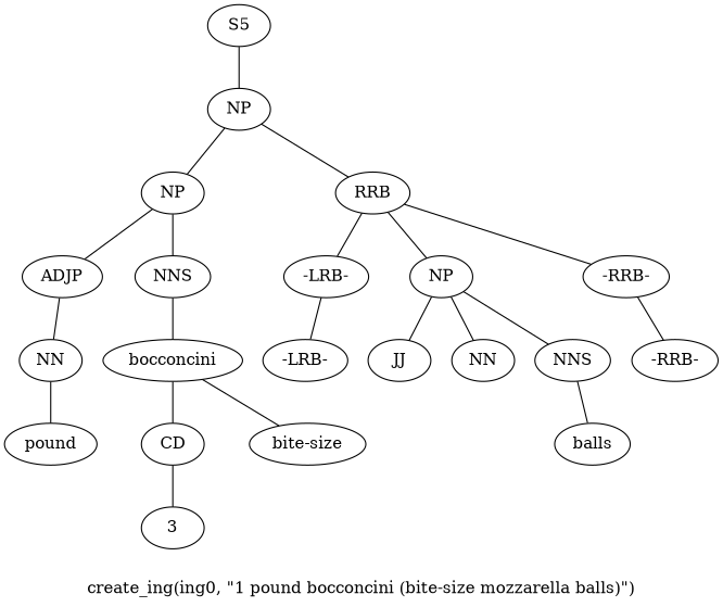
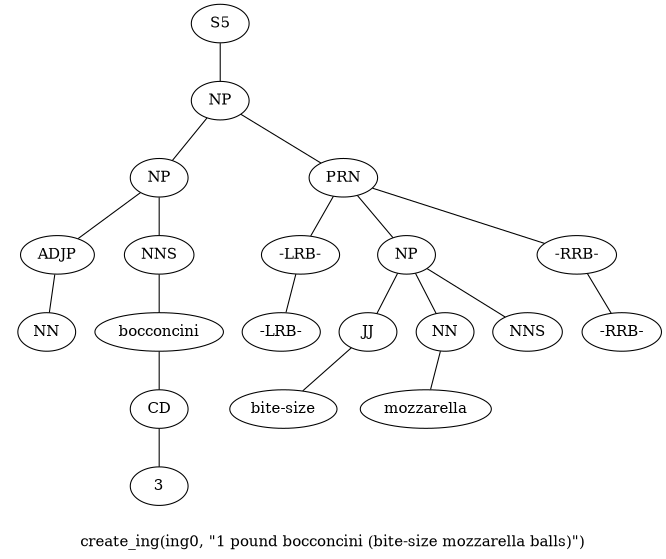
  graph {
    label="create_ing(ing0, \"1 pound bocconcini (bite-size mozzarella balls)\")"
    n1 [label=S5]
    n2 [label=NP]
    n3 [label=NP]
-   n4 [label=RRB]
+   n4 [label=PRN]
    n5 [label=ADJP]
    n6 [label=NNS]
    n7 [label="-LRB-"]
    n8 [label=NP]
    n9 [label="-RRB-"]
    n10 [label=NN]
    n11 [label=bocconcini]
    n12 [label=CD]
    n13 [label=3]
-   n14 [label=pound]
    n15 [label="-LRB-"]
    n16 [label=JJ]
    n17 [label=NN]
    n18 [label=NNS]
    n19 [label="-RRB-"]
    n20 [label="bite-size"]
-   n22 [label=balls]
+   n21 [label=mozzarella]
    n1 -- n2
    n2 -- n3
    n2 -- n4
    n3 -- n5
    n3 -- n6
    n4 -- n7
    n4 -- n8
    n4 -- n9
    n5 -- n10
    n6 -- n11
    n7 -- n15
    n8 -- n16
    n8 -- n17
    n8 -- n18
    n9 -- n19
-   n10 -- n14
    n11 -- n12
    n12 -- n13
-   n11 -- n20
-   n18 -- n22
+   n16 -- n20
+   n17 -- n21
  }
